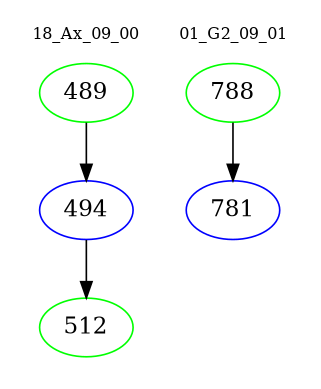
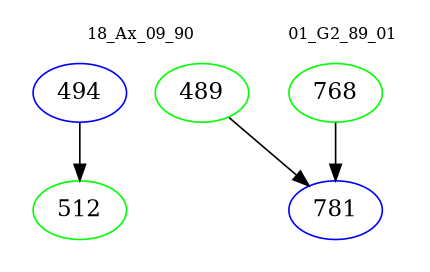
  digraph {
    node [color=green]
    edge [color=black]
    n1 [label=489]
    n2 [color=blue label=494]
    n3 [label=512]
-   n4 [label=788]
+   n4 [label=768]
    n5 [color=blue label=781]
    subgraph cluster_1 {
      color=white
      fontsize=10
-     label="18_Ax_09_00"
+     label="18_Ax_09_90"
      n1
      n2
      n3
    }
    subgraph cluster_2 {
      color=white
      fontsize=10
-     label="01_G2_09_01"
+     label="01_G2_89_01"
      n4
      n5
    }
-   n1 -> n2
+   n1 -> n5
    n2 -> n3
    n4 -> n5
  }
